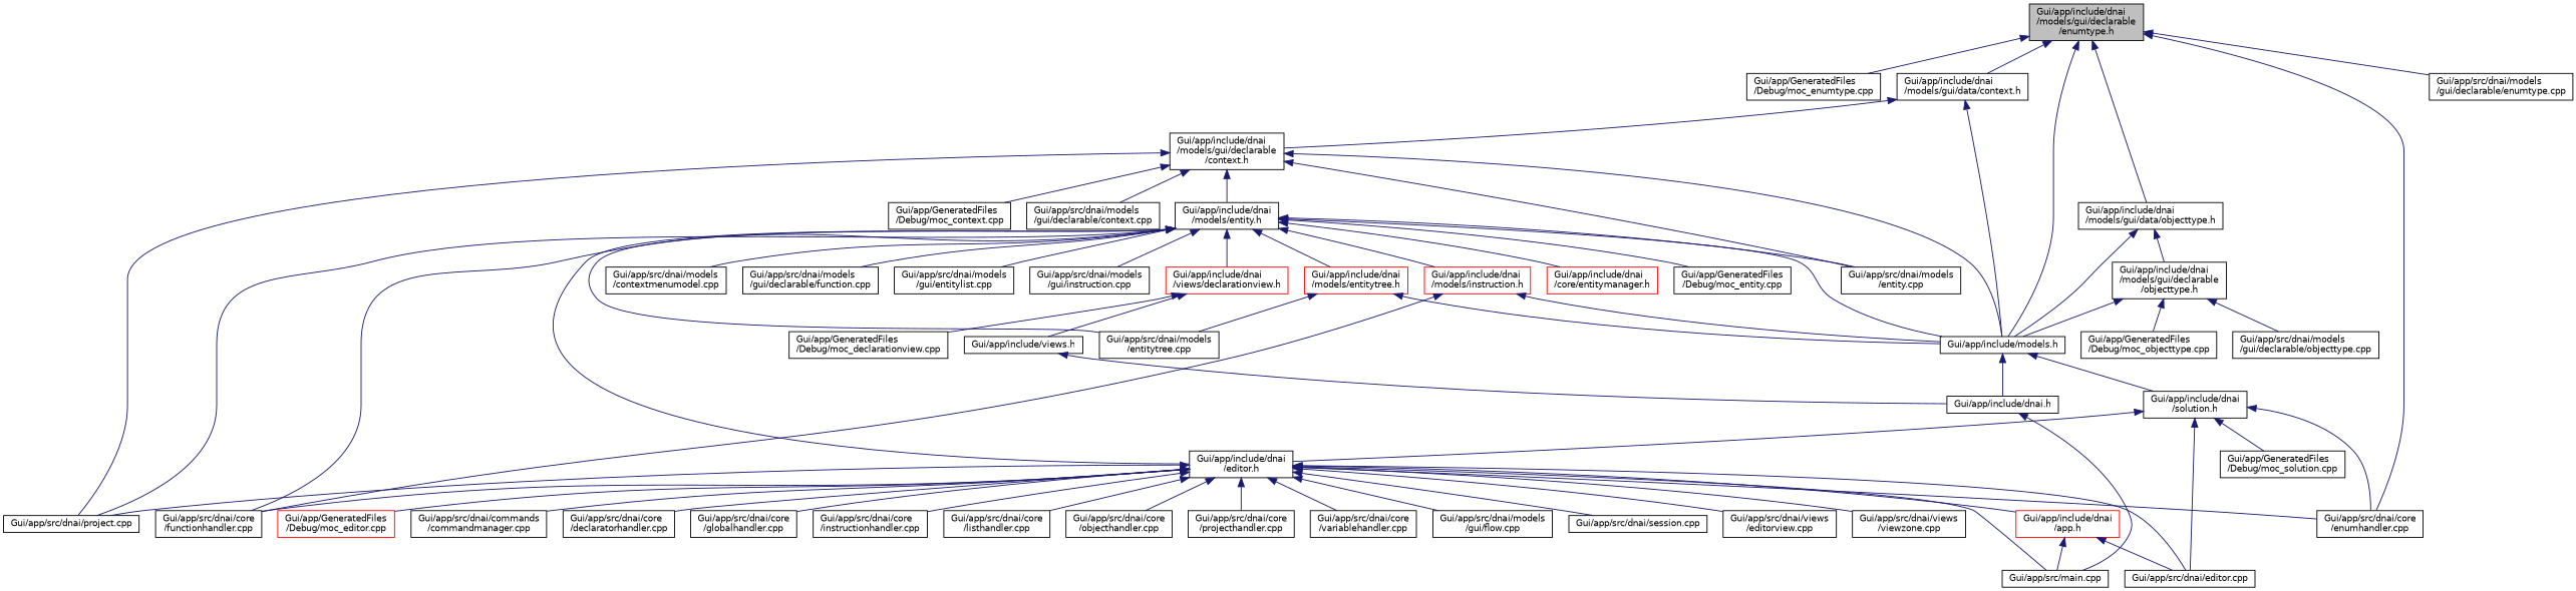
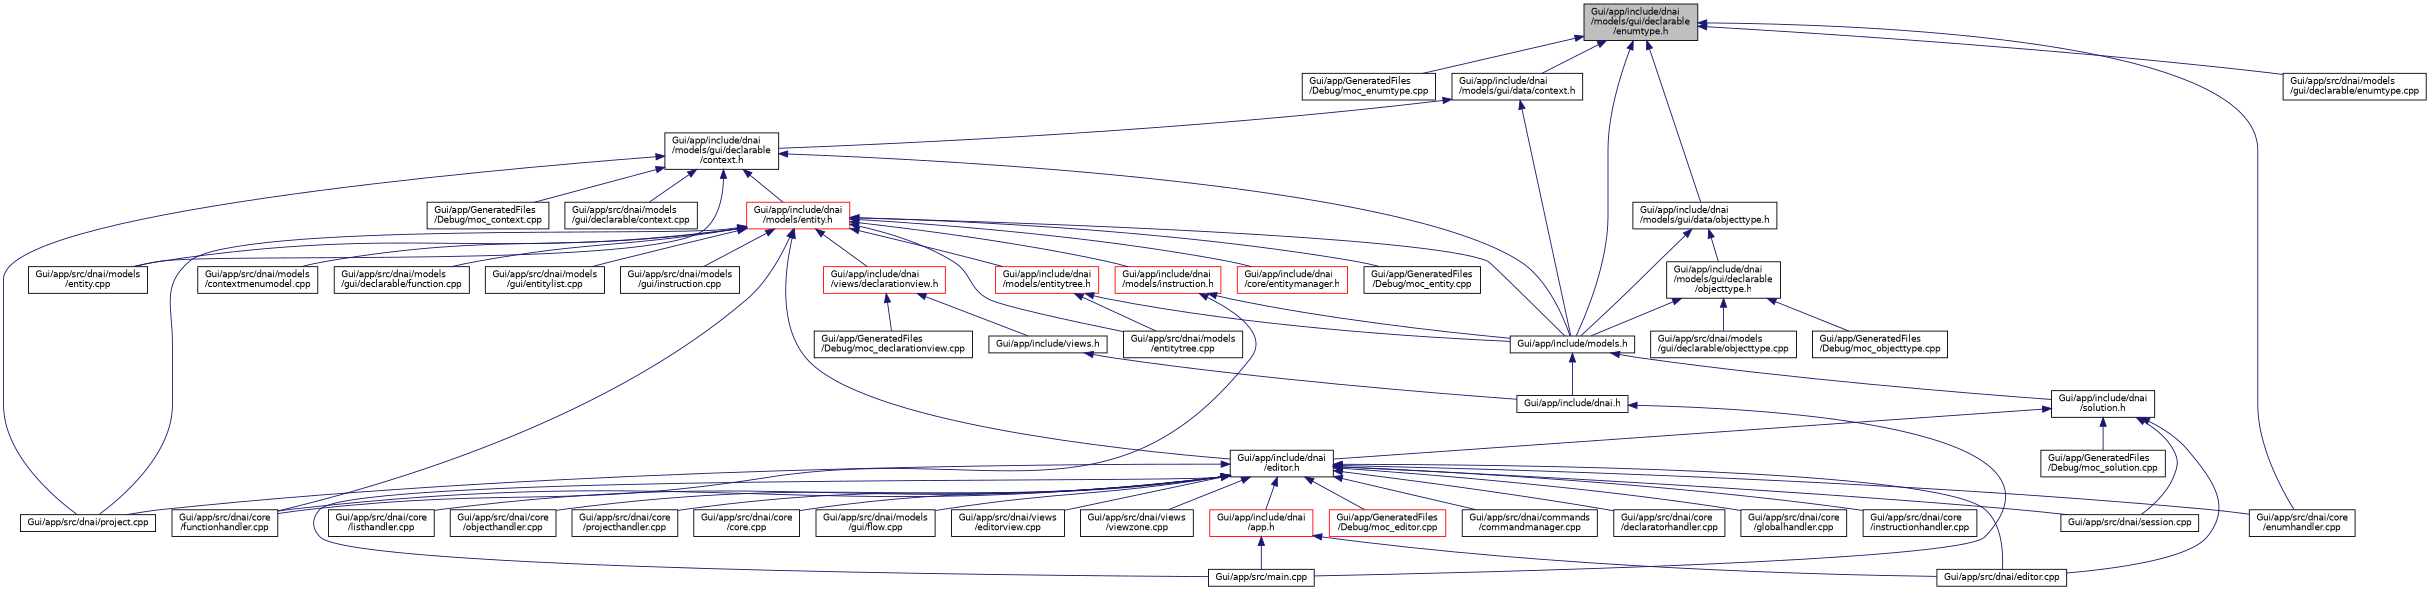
  digraph {
    node [color=black fillcolor=white fontname=Helvetica fontsize=10 shape=record style=filled]
    edge [color=midnightblue dir=back fontname=Helvetica fontsize=10 labelfontname=Helvetica labelfontsize=10 style=solid]
    n1 [fillcolor=grey75 fontcolor=black height=0.2 label="Gui/app/include/dnai\l/models/gui/declarable\l/enumtype.h" width=0.4]
    n2 [height=0.2 label="Gui/app/GeneratedFiles\l/Debug/moc_enumtype.cpp" width=0.4]
    n3 [height=0.2 label="Gui/app/include/dnai\l/models/gui/data/context.h" width=0.4]
    n4 [height=0.2 label="Gui/app/src/dnai/core\l/enumhandler.cpp" width=0.4]
    n5 [height=0.2 label="Gui/app/include/models.h" width=0.4]
    n6 [height=0.2 label="Gui/app/include/dnai\l/models/gui/data/objecttype.h" width=0.4]
    n7 [height=0.2 label="Gui/app/src/dnai/models\l/gui/declarable/enumtype.cpp" width=0.4]
    n8 [height=0.2 label="Gui/app/include/dnai\l/models/gui/declarable\l/context.h" width=0.4]
    n9 [height=0.2 label="Gui/app/include/dnai.h" width=0.4]
    n10 [height=0.2 label="Gui/app/include/dnai\l/solution.h" width=0.4]
    n11 [height=0.2 label="Gui/app/include/dnai\l/models/gui/declarable\l/objecttype.h" width=0.4]
-   n12 [height=0.2 label="Gui/app/include/dnai\l/models/entity.h" width=0.4]
+   n12 [color=red height=0.2 label="Gui/app/include/dnai\l/models/entity.h" width=0.4]
    n13 [height=0.2 label="Gui/app/src/dnai/project.cpp" width=0.4]
    n14 [height=0.2 label="Gui/app/src/dnai/models\l/entity.cpp" width=0.4]
    n15 [height=0.2 label="Gui/app/GeneratedFiles\l/Debug/moc_context.cpp" width=0.4]
    n16 [height=0.2 label="Gui/app/src/dnai/models\l/gui/declarable/context.cpp" width=0.4]
    n17 [height=0.2 label="Gui/app/include/dnai\l/editor.h" width=0.4]
    n18 [height=0.2 label="Gui/app/src/dnai/core\l/functionhandler.cpp" width=0.4]
    n19 [color=red height=0.2 label="Gui/app/include/dnai\l/views/declarationview.h" width=0.4]
    n20 [color=red height=0.2 label="Gui/app/include/dnai\l/core/entitymanager.h" width=0.4]
    n21 [height=0.2 label="Gui/app/GeneratedFiles\l/Debug/moc_entity.cpp" width=0.4]
    n22 [color=red height=0.2 label="Gui/app/include/dnai\l/models/entitytree.h" width=0.4]
    n23 [height=0.2 label="Gui/app/src/dnai/models\l/entitytree.cpp" width=0.4]
    n24 [color=red height=0.2 label="Gui/app/include/dnai\l/models/instruction.h" width=0.4]
    n25 [height=0.2 label="Gui/app/src/dnai/models\l/contextmenumodel.cpp" width=0.4]
    n26 [height=0.2 label="Gui/app/src/dnai/models\l/gui/declarable/function.cpp" width=0.4]
    n27 [height=0.2 label="Gui/app/src/dnai/models\l/gui/entitylist.cpp" width=0.4]
    n28 [height=0.2 label="Gui/app/src/dnai/models\l/gui/instruction.cpp" width=0.4]
    n29 [color=red height=0.2 label="Gui/app/include/dnai\l/app.h" width=0.4]
    n30 [height=0.2 label="Gui/app/src/dnai/editor.cpp" width=0.4]
    n31 [height=0.2 label="Gui/app/src/main.cpp" width=0.4]
    n32 [color=red height=0.2 label="Gui/app/GeneratedFiles\l/Debug/moc_editor.cpp" width=0.4]
    n33 [height=0.2 label="Gui/app/src/dnai/commands\l/commandmanager.cpp" width=0.4]
    n34 [height=0.2 label="Gui/app/src/dnai/core\l/declaratorhandler.cpp" width=0.4]
    n35 [height=0.2 label="Gui/app/src/dnai/core\l/globalhandler.cpp" width=0.4]
    n36 [height=0.2 label="Gui/app/src/dnai/core\l/instructionhandler.cpp" width=0.4]
    n37 [height=0.2 label="Gui/app/src/dnai/core\l/listhandler.cpp" width=0.4]
    n38 [height=0.2 label="Gui/app/src/dnai/core\l/objecthandler.cpp" width=0.4]
    n39 [height=0.2 label="Gui/app/src/dnai/core\l/projecthandler.cpp" width=0.4]
-   n40 [height=0.2 label="Gui/app/src/dnai/core\l/variablehandler.cpp" width=0.4]
+   n40 [height=0.2 label="Gui/app/src/dnai/core\l/core.cpp" width=0.4]
    n41 [height=0.2 label="Gui/app/src/dnai/models\l/gui/flow.cpp" width=0.4]
    n42 [height=0.2 label="Gui/app/src/dnai/session.cpp" width=0.4]
    n43 [height=0.2 label="Gui/app/src/dnai/views\l/editorview.cpp" width=0.4]
    n44 [height=0.2 label="Gui/app/src/dnai/views\l/viewzone.cpp" width=0.4]
    n45 [height=0.2 label="Gui/app/GeneratedFiles\l/Debug/moc_declarationview.cpp" width=0.4]
    n46 [height=0.2 label="Gui/app/include/views.h" width=0.4]
    n47 [height=0.2 label="Gui/app/GeneratedFiles\l/Debug/moc_solution.cpp" width=0.4]
    n48 [height=0.2 label="Gui/app/GeneratedFiles\l/Debug/moc_objecttype.cpp" width=0.4]
    n49 [height=0.2 label="Gui/app/src/dnai/models\l/gui/declarable/objecttype.cpp" width=0.4]
    n1 -> n2
    n1 -> n3
    n1 -> n4
    n1 -> n5
    n1 -> n6
    n1 -> n7
    n3 -> n5
    n3 -> n8
    n5 -> n9
    n5 -> n10
    n6 -> n5
    n6 -> n11
    n8 -> n5
    n8 -> n12
    n8 -> n13
    n8 -> n14
    n8 -> n15
    n8 -> n16
    n9 -> n31
    n10 -> n17
    n10 -> n30
-   n10 -> n4
+   n10 -> n42
    n10 -> n47
    n11 -> n5
    n11 -> n48
    n11 -> n49
    n12 -> n5
    n12 -> n13
    n12 -> n14
    n12 -> n17
    n12 -> n18
    n12 -> n19
    n12 -> n20
    n12 -> n21
    n12 -> n22
    n12 -> n23
    n12 -> n24
    n12 -> n25
    n12 -> n26
    n12 -> n27
    n12 -> n28
    n17 -> n4
    n17 -> n13
    n17 -> n18
    n17 -> n29
    n17 -> n30
    n17 -> n31
    n17 -> n32
    n17 -> n33
    n17 -> n34
    n17 -> n35
    n17 -> n36
    n17 -> n37
    n17 -> n38
    n17 -> n39
    n17 -> n40
    n17 -> n41
    n17 -> n42
    n17 -> n43
    n17 -> n44
    n19 -> n45
    n19 -> n46
    n22 -> n5
    n22 -> n23
    n24 -> n5
    n24 -> n18
    n29 -> n30
    n29 -> n31
    n46 -> n9
  }
